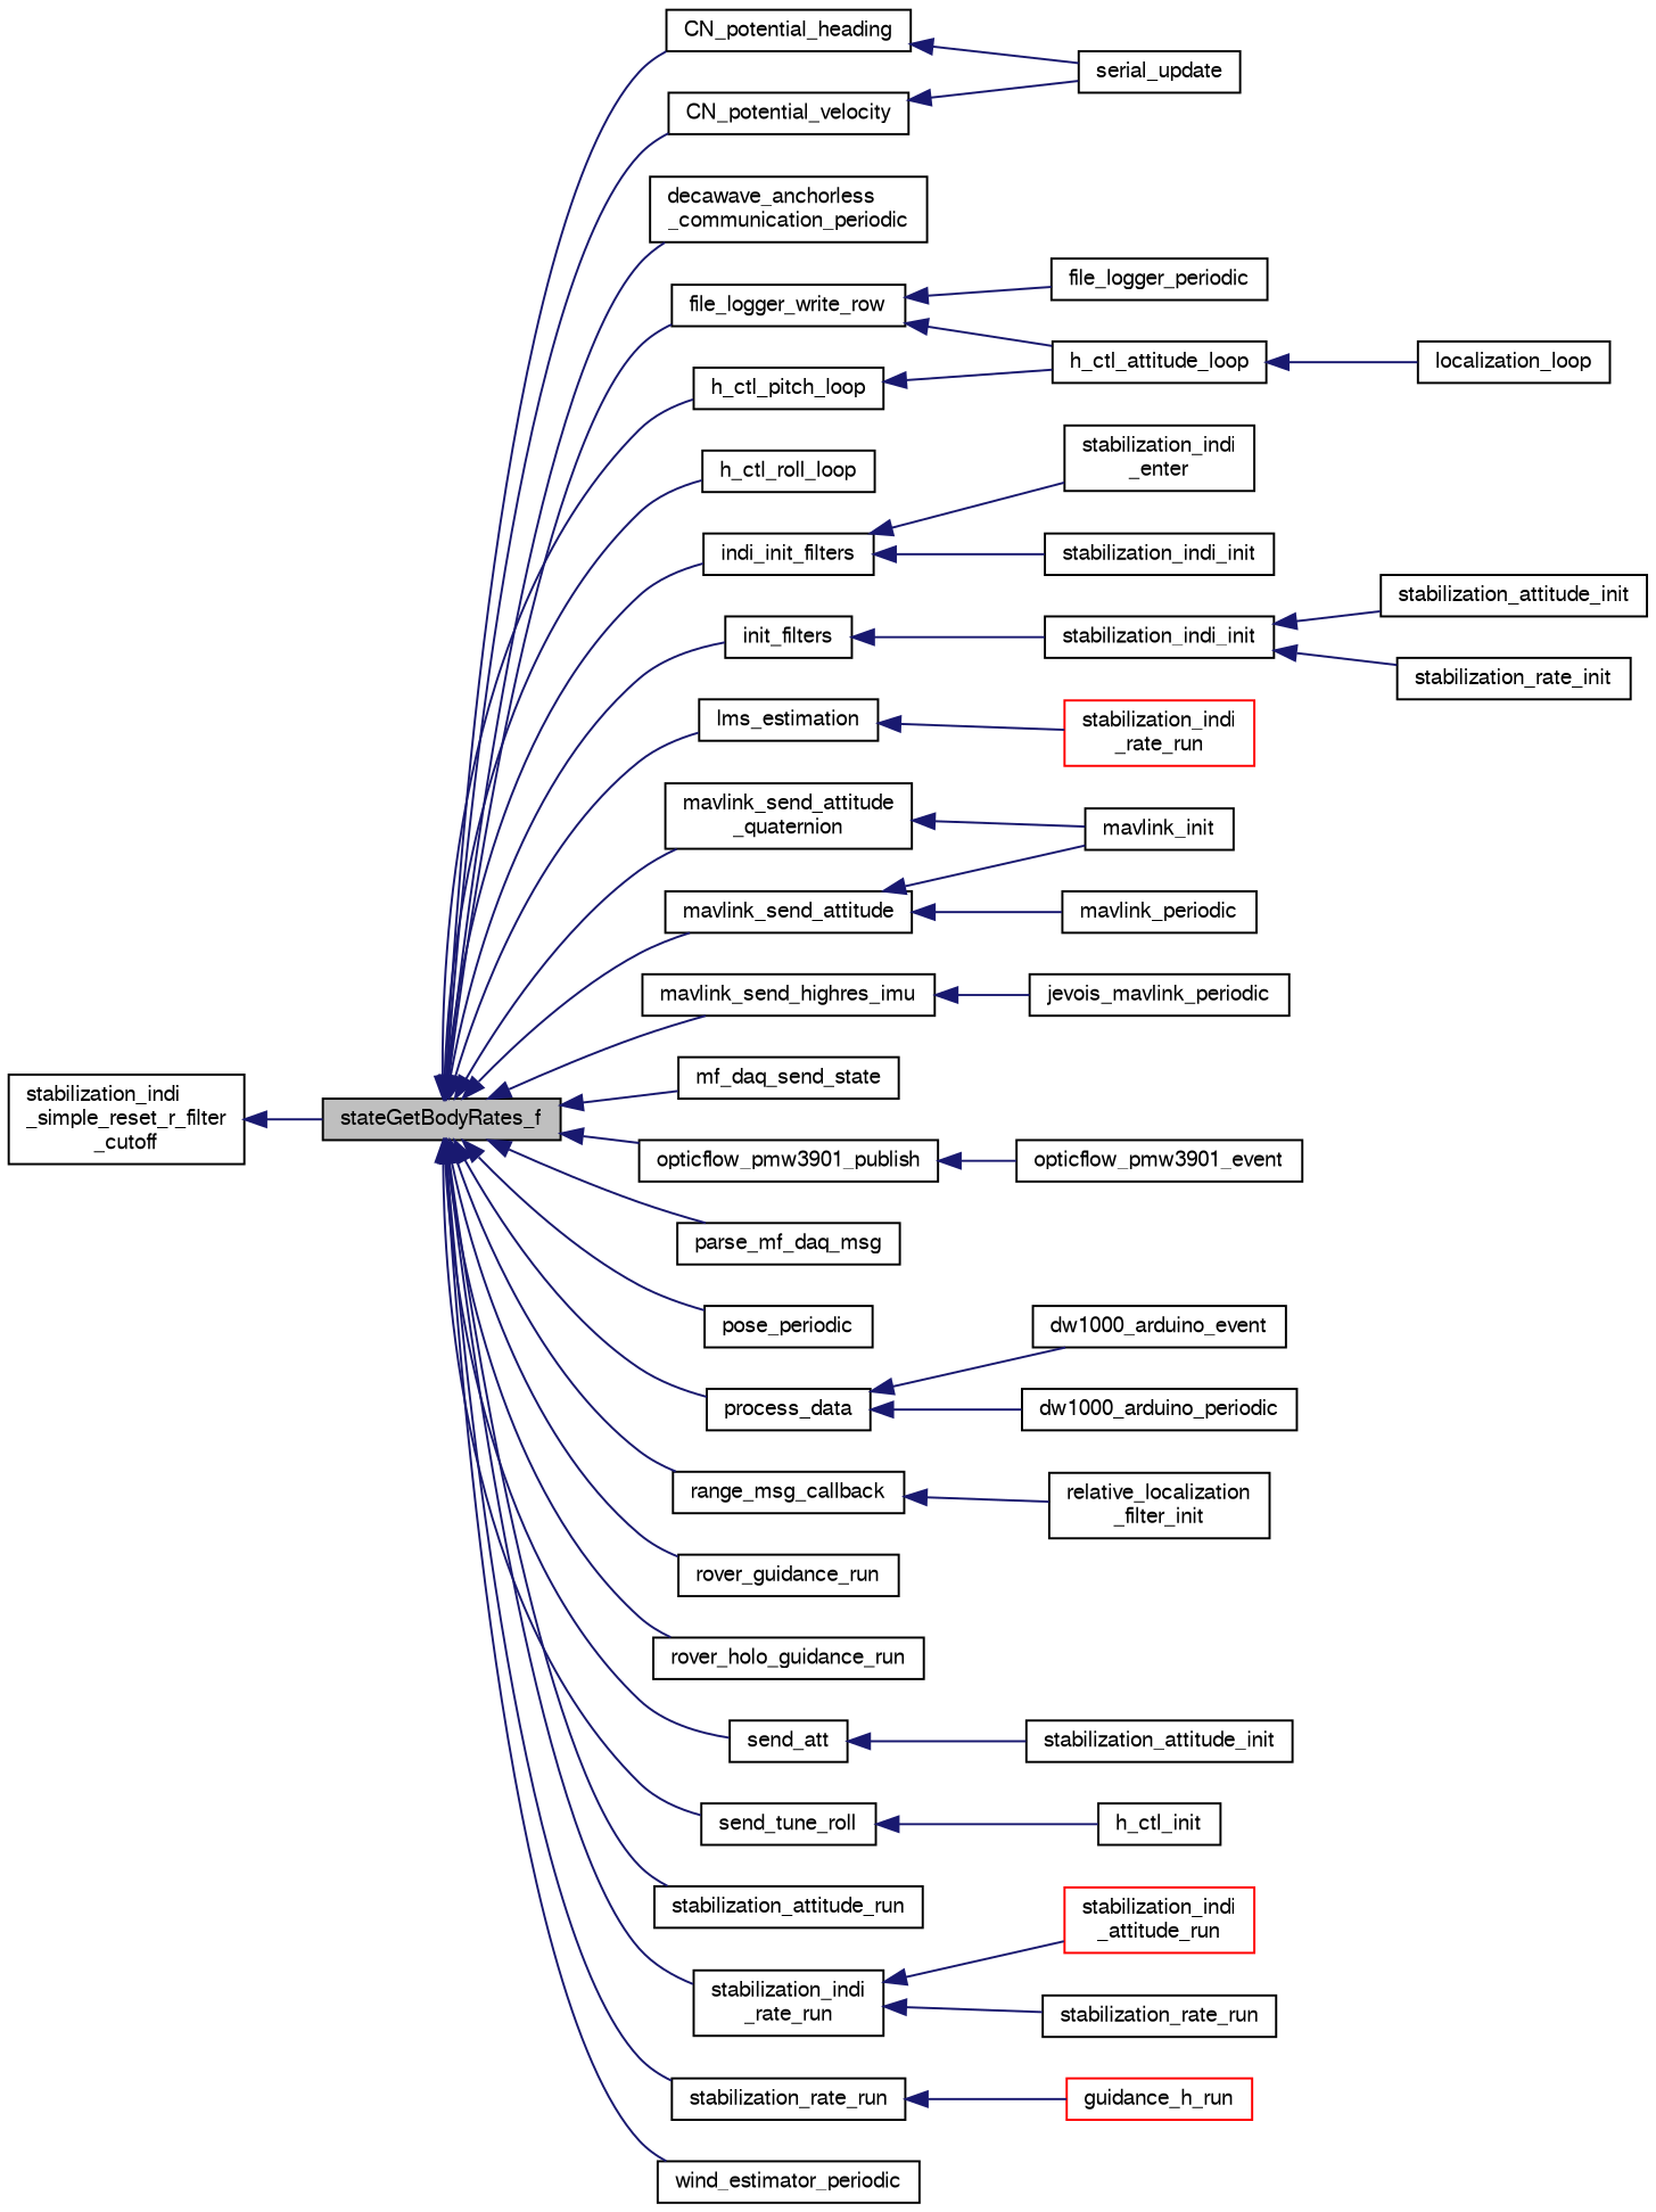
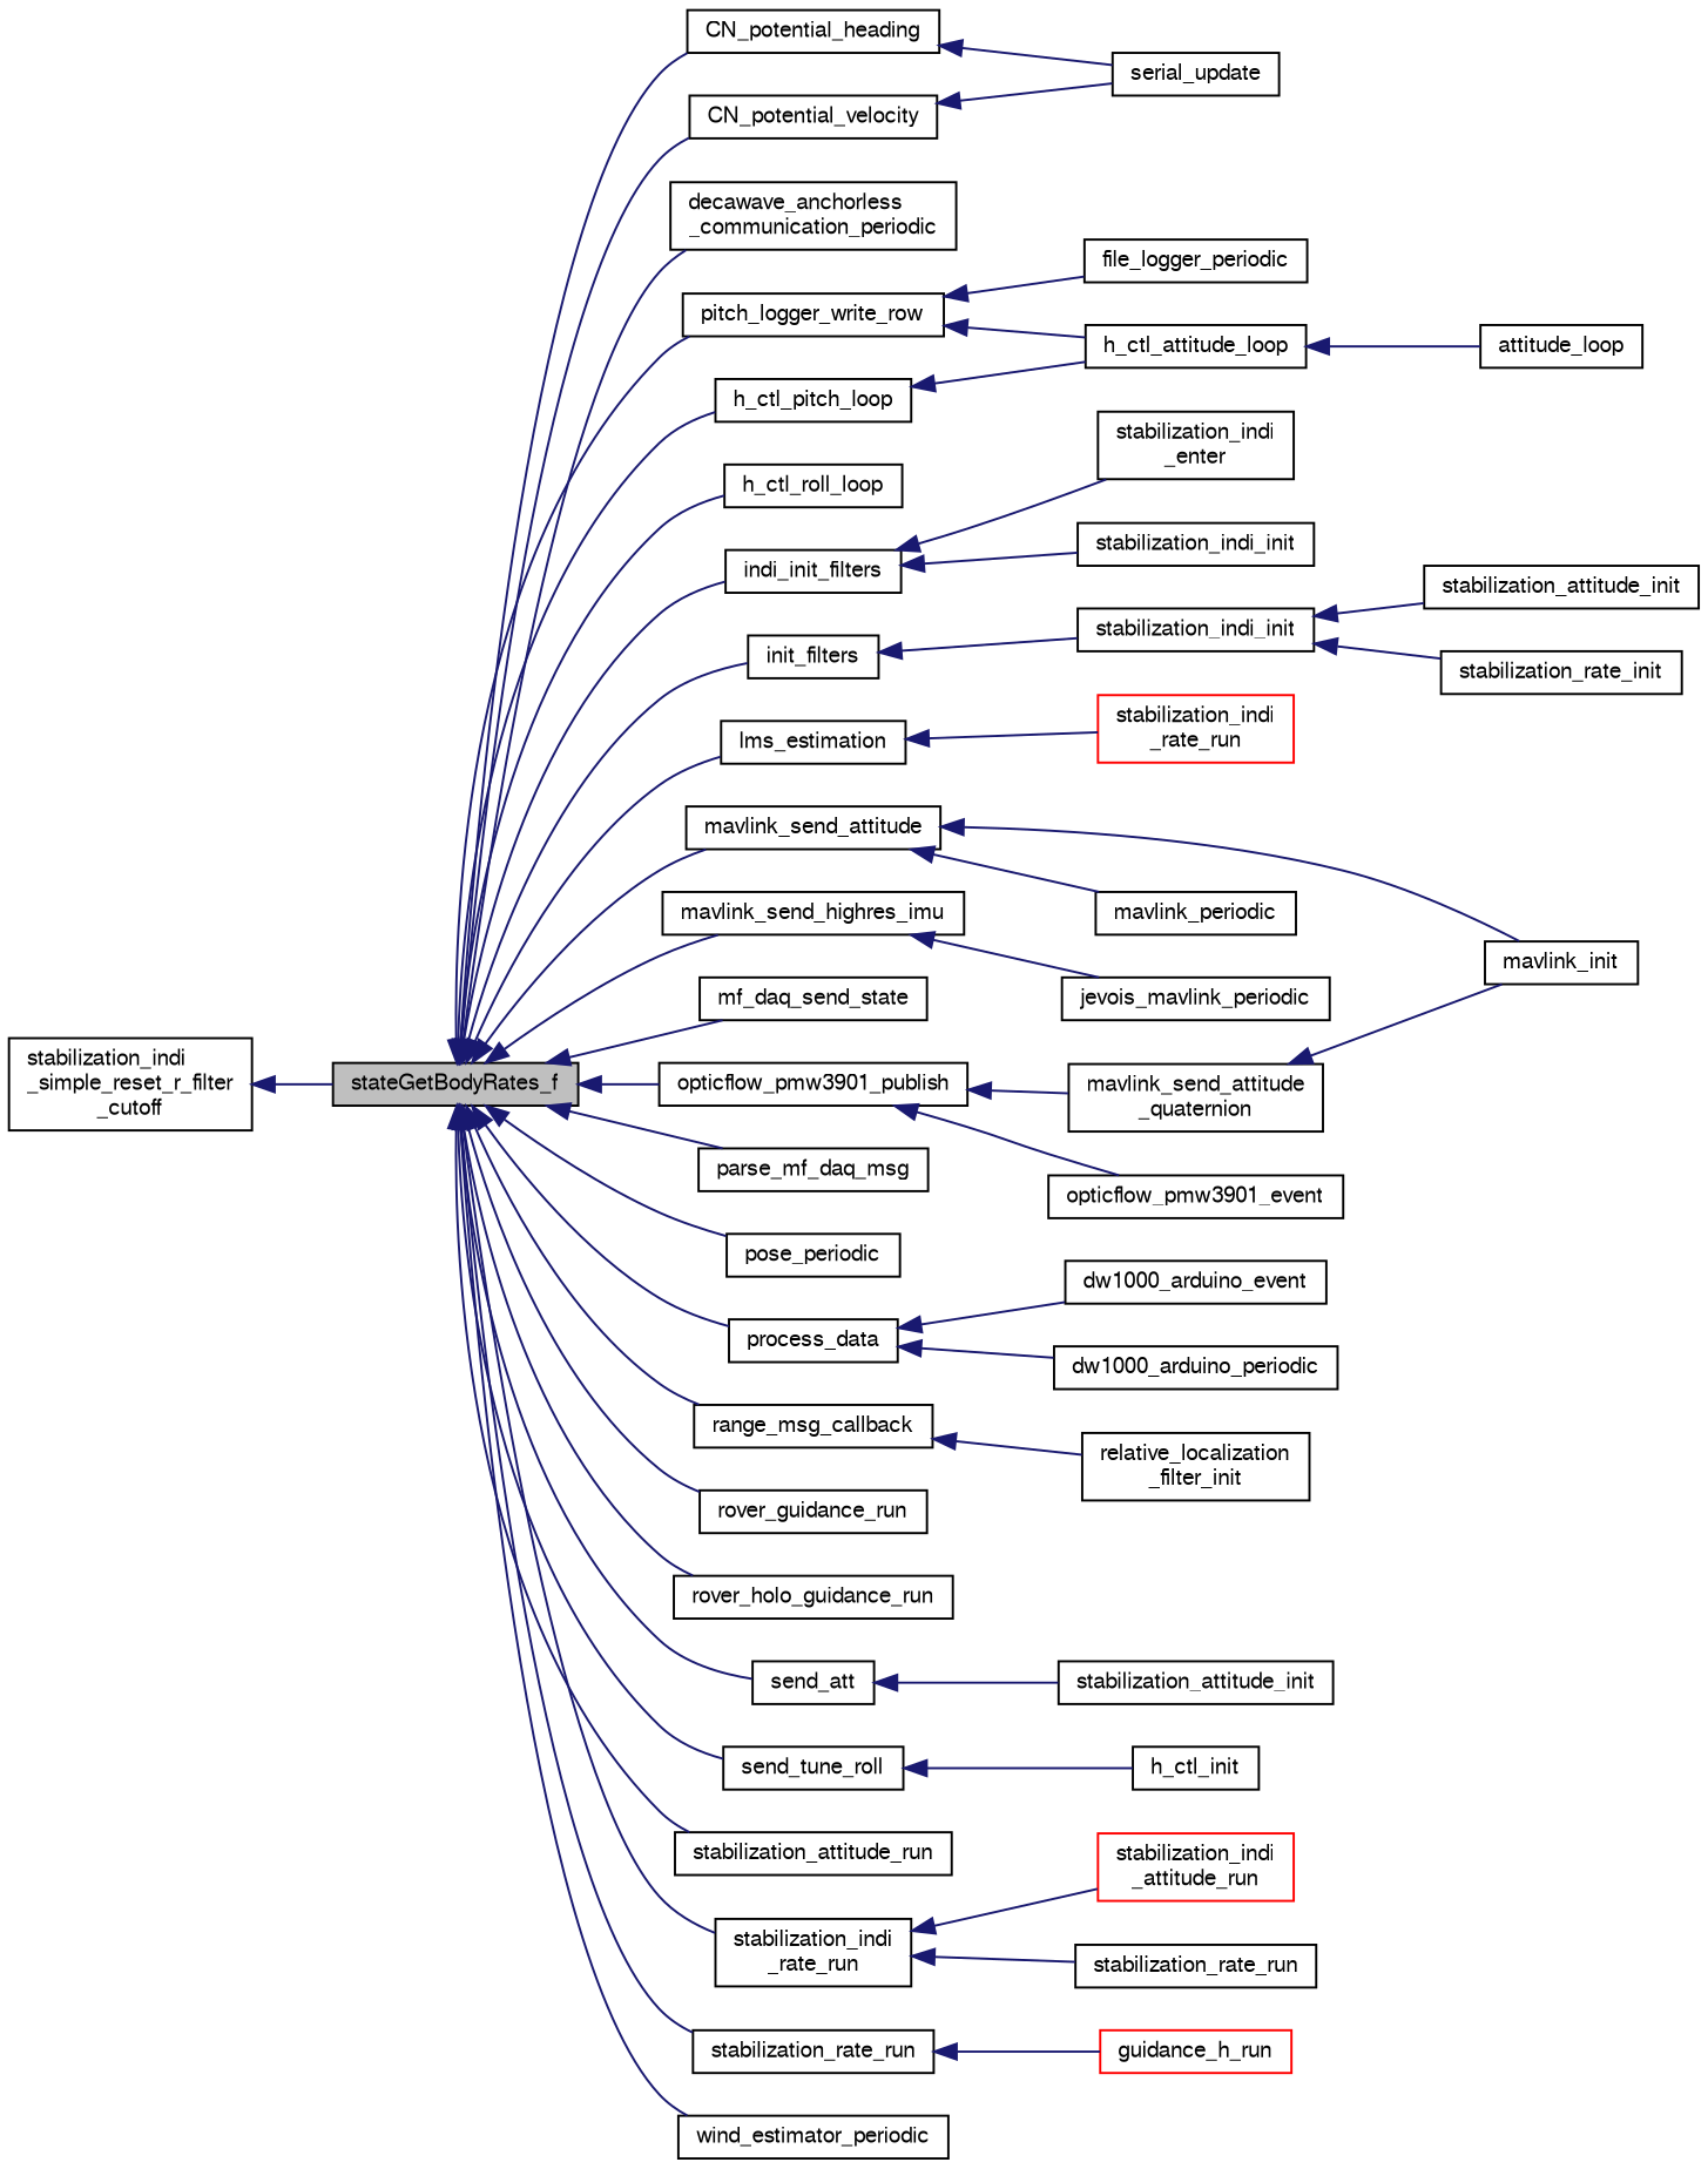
  digraph {
    rankdir=LR
    node [color=black fillcolor=white fontname=FreeSans fontsize=10 shape=record style=filled]
    edge [color=midnightblue dir=back fontname=FreeSans fontsize=10 labelfontname=FreeSans labelfontsize=10 style=solid]
    n1 [fillcolor=grey75 fontcolor=black height=0.2 label=stateGetBodyRates_f width=0.4]
    n2 [height=0.2 label=CN_potential_heading width=0.4]
    n3 [height=0.2 label=CN_potential_velocity width=0.4]
    n4 [height=0.2 label="decawave_anchorless\l_communication_periodic" width=0.4]
-   n5 [height=0.2 label=file_logger_write_row width=0.4]
+   n5 [height=0.2 label=pitch_logger_write_row width=0.4]
    n6 [height=0.2 label=h_ctl_pitch_loop width=0.4]
    n7 [height=0.2 label=h_ctl_roll_loop width=0.4]
    n8 [height=0.2 label=indi_init_filters width=0.4]
    n9 [height=0.2 label=init_filters width=0.4]
    n10 [height=0.2 label=lms_estimation width=0.4]
    n11 [height=0.2 label=mavlink_send_attitude width=0.4]
    n12 [height=0.2 label="mavlink_send_attitude\l_quaternion" width=0.4]
    n13 [height=0.2 label=mavlink_send_highres_imu width=0.4]
    n14 [height=0.2 label=mf_daq_send_state width=0.4]
    n15 [height=0.2 label=opticflow_pmw3901_publish width=0.4]
    n16 [height=0.2 label=parse_mf_daq_msg width=0.4]
    n17 [height=0.2 label=pose_periodic width=0.4]
    n18 [height=0.2 label=process_data width=0.4]
    n19 [height=0.2 label=range_msg_callback width=0.4]
    n20 [height=0.2 label=rover_guidance_run width=0.4]
    n21 [height=0.2 label=rover_holo_guidance_run width=0.4]
    n22 [height=0.2 label=send_att width=0.4]
    n23 [height=0.2 label=send_tune_roll width=0.4]
    n24 [height=0.2 label=stabilization_attitude_run width=0.4]
    n25 [height=0.2 label="stabilization_indi\l_rate_run" width=0.4]
    n26 [height=0.2 label=stabilization_rate_run width=0.4]
    n27 [height=0.2 label=wind_estimator_periodic width=0.4]
    n28 [height=0.2 label=serial_update width=0.4]
    n29 [height=0.2 label=file_logger_periodic width=0.4]
    n30 [height=0.2 label=h_ctl_attitude_loop width=0.4]
    n31 [height=0.2 label="stabilization_indi\l_enter" width=0.4]
    n32 [height=0.2 label=stabilization_indi_init width=0.4]
    n33 [height=0.2 label=stabilization_indi_init width=0.4]
    n34 [color=red height=0.2 label="stabilization_indi\l_rate_run" width=0.4]
    n35 [height=0.2 label=mavlink_init width=0.4]
    n36 [height=0.2 label=mavlink_periodic width=0.4]
    n37 [height=0.2 label=jevois_mavlink_periodic width=0.4]
    n38 [height=0.2 label=opticflow_pmw3901_event width=0.4]
    n39 [height=0.2 label=dw1000_arduino_event width=0.4]
    n40 [height=0.2 label=dw1000_arduino_periodic width=0.4]
    n41 [height=0.2 label="relative_localization\l_filter_init" width=0.4]
    n42 [height=0.2 label=stabilization_attitude_init width=0.4]
    n43 [height=0.2 label=h_ctl_init width=0.4]
    n44 [color=red height=0.2 label="stabilization_indi\l_attitude_run" width=0.4]
    n45 [height=0.2 label=stabilization_rate_run width=0.4]
    n46 [height=0.2 label="stabilization_indi\l_simple_reset_r_filter\l_cutoff" width=0.4]
    n47 [color=red height=0.2 label=guidance_h_run width=0.4]
-   n48 [height=0.2 label=localization_loop width=0.4]
+   n48 [height=0.2 label=attitude_loop width=0.4]
    n49 [height=0.2 label=stabilization_attitude_init width=0.4]
    n50 [height=0.2 label=stabilization_rate_init width=0.4]
    n1 -> n2
    n1 -> n3
    n1 -> n4
    n1 -> n5
    n1 -> n6
    n1 -> n7
    n1 -> n8
    n1 -> n9
    n1 -> n10
    n1 -> n11
-   n1 -> n12
+   n15 -> n12
    n1 -> n13
    n1 -> n14
    n1 -> n15
    n1 -> n16
    n1 -> n17
    n1 -> n18
    n1 -> n19
    n1 -> n20
    n1 -> n21
    n1 -> n22
    n1 -> n23
    n1 -> n24
    n1 -> n25
    n1 -> n26
    n1 -> n27
    n2 -> n28
    n3 -> n28
    n5 -> n29
    n5 -> n30
    n6 -> n30
    n8 -> n31
    n8 -> n32
    n9 -> n33
    n10 -> n34
    n11 -> n35
    n11 -> n36
    n12 -> n35
    n13 -> n37
    n15 -> n38
    n18 -> n39
    n18 -> n40
    n19 -> n41
    n22 -> n42
    n23 -> n43
    n25 -> n44
    n25 -> n45
    n26 -> n47
    n30 -> n48
    n33 -> n49
    n33 -> n50
    n46 -> n1
  }
